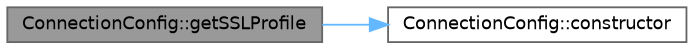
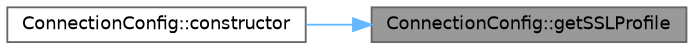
  digraph {
    rankdir=RL
    node [fontname=Helvetica fontsize=10 shape=box style=filled]
    n1 [color=gray40 fillcolor=grey60 fontcolor=black height=0.2 label="ConnectionConfig::getSSLProfile" width=0.4]
    n2 [color=grey40 fillcolor=white height=0.2 label="ConnectionConfig::constructor" width=0.4]
-   n2 -> n1 [color=steelblue1 dir=back fontname=Helvetica fontsize=10 labelfontname=Helvetica labelfontsize=10 style=solid]
+   n1 -> n2 [color=steelblue1 dir=back fontname=Helvetica fontsize=10 labelfontname=Helvetica labelfontsize=10 style=solid]
  }
